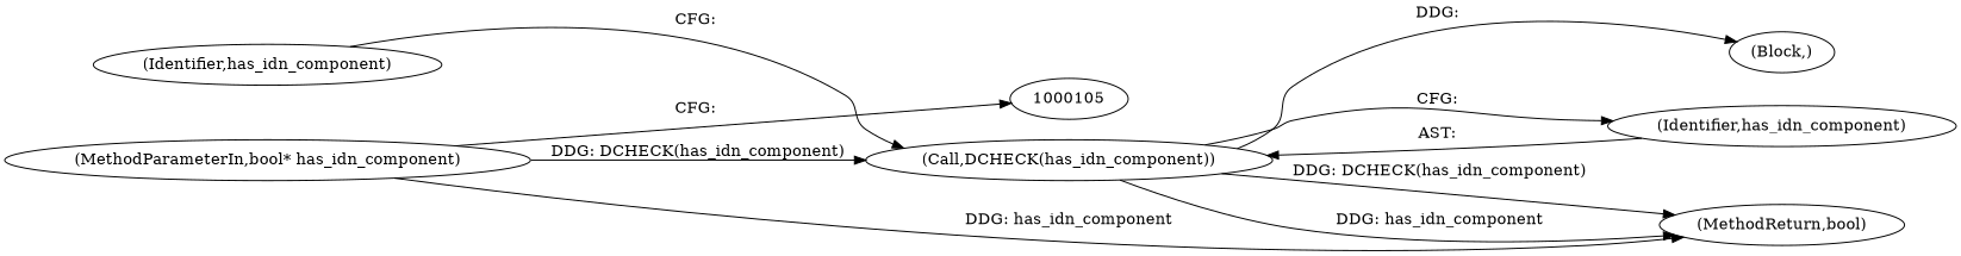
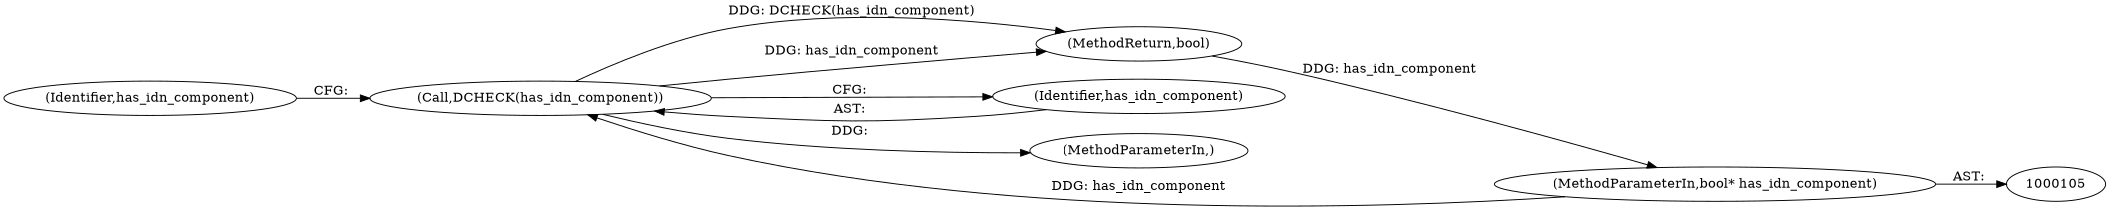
  digraph {
    rankdir=LR
    n1 [label="(Call,DCHECK(has_idn_component))"]
    n2 [label="(MethodReturn,bool)"]
    n3 [label="(Identifier,has_idn_component)"]
-   n4 [label="(Block,)"]
+   n4 [label="(MethodParameterIn,)"]
    n5 [label="(MethodParameterIn,bool* has_idn_component)"]
    n6 [label=1000105]
    n7 [label="(Identifier,has_idn_component)"]
    n1 -> n2 [label="DDG: DCHECK(has_idn_component)"]
    n1 -> n2 [label="DDG: has_idn_component"]
    n1 -> n3 [label="CFG: "]
    n1 -> n4 [label="DDG: "]
    n3 -> n1 [label="AST: "]
-   n5 -> n1 [label="DDG: DCHECK(has_idn_component)"]
-   n5 -> n2 [label="DDG: has_idn_component"]
-   n5 -> n6 [label="CFG: "]
+   n5 -> n1 [label="DDG: has_idn_component"]
+   n2 -> n5 [label="DDG: has_idn_component"]
+   n5 -> n6 [label="AST: "]
    n7 -> n1 [label="CFG: "]
  }
